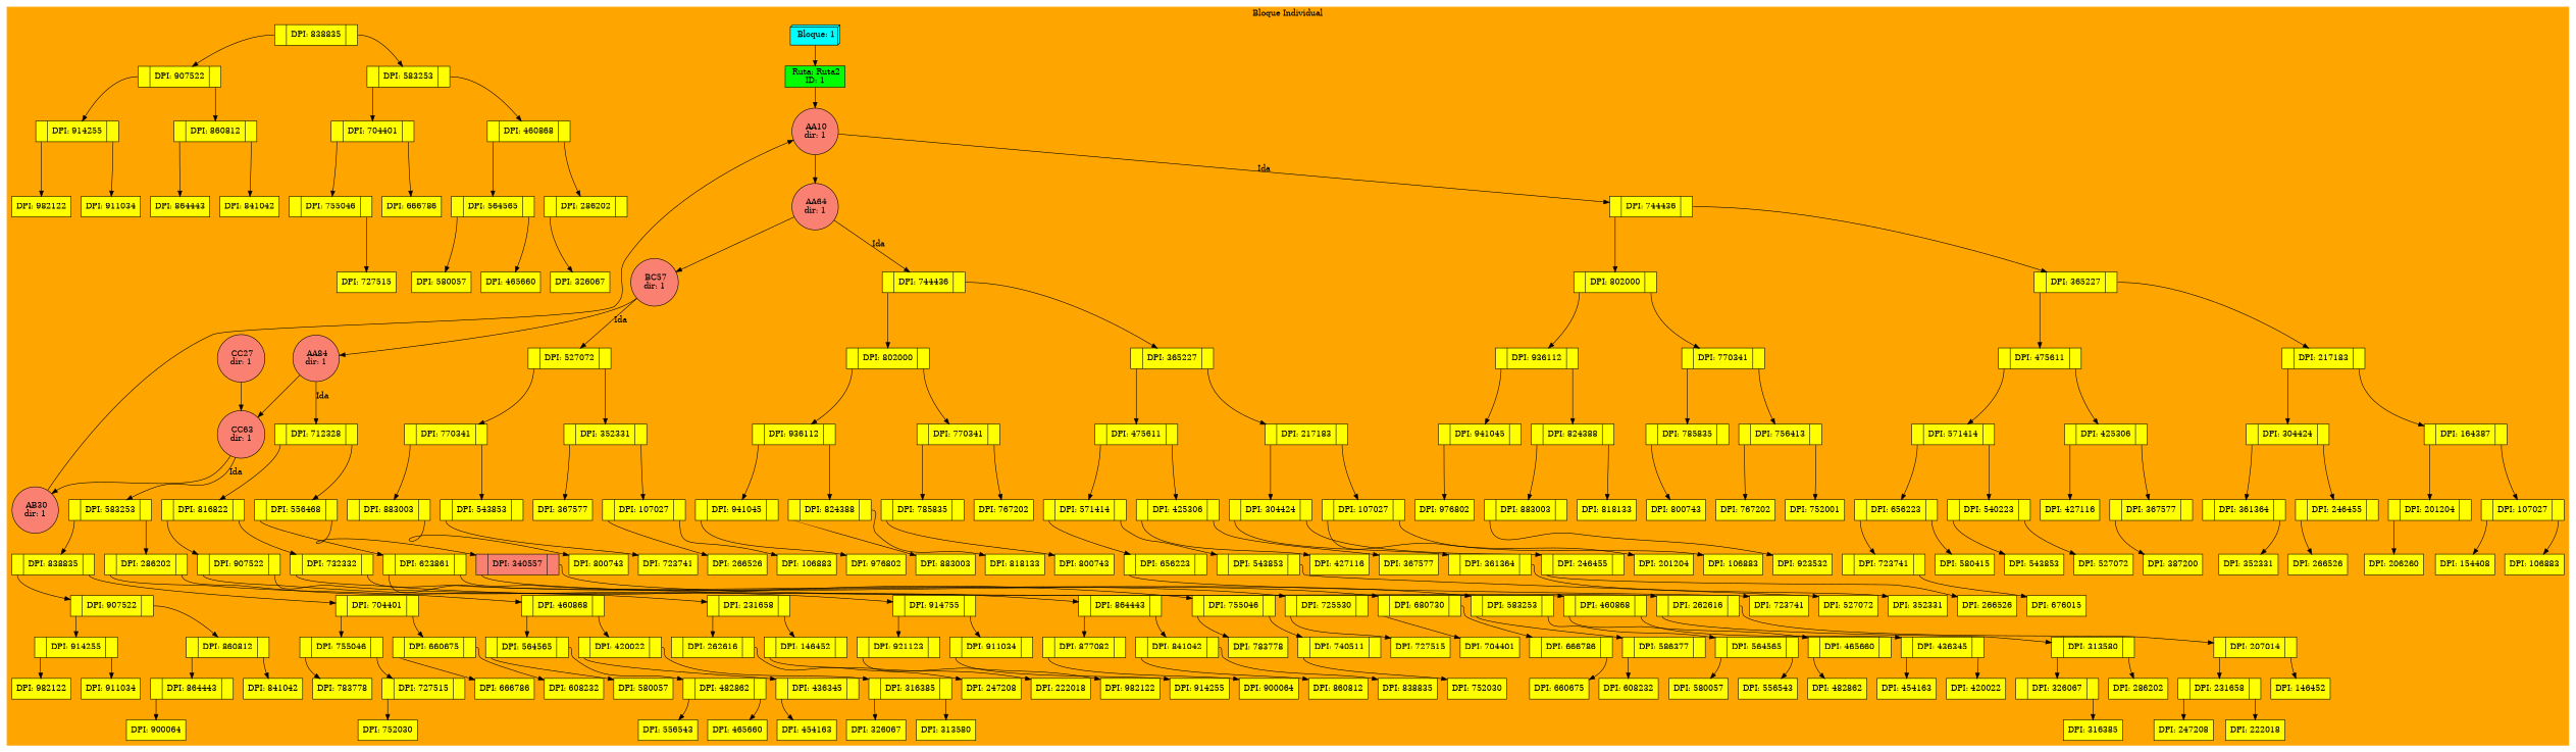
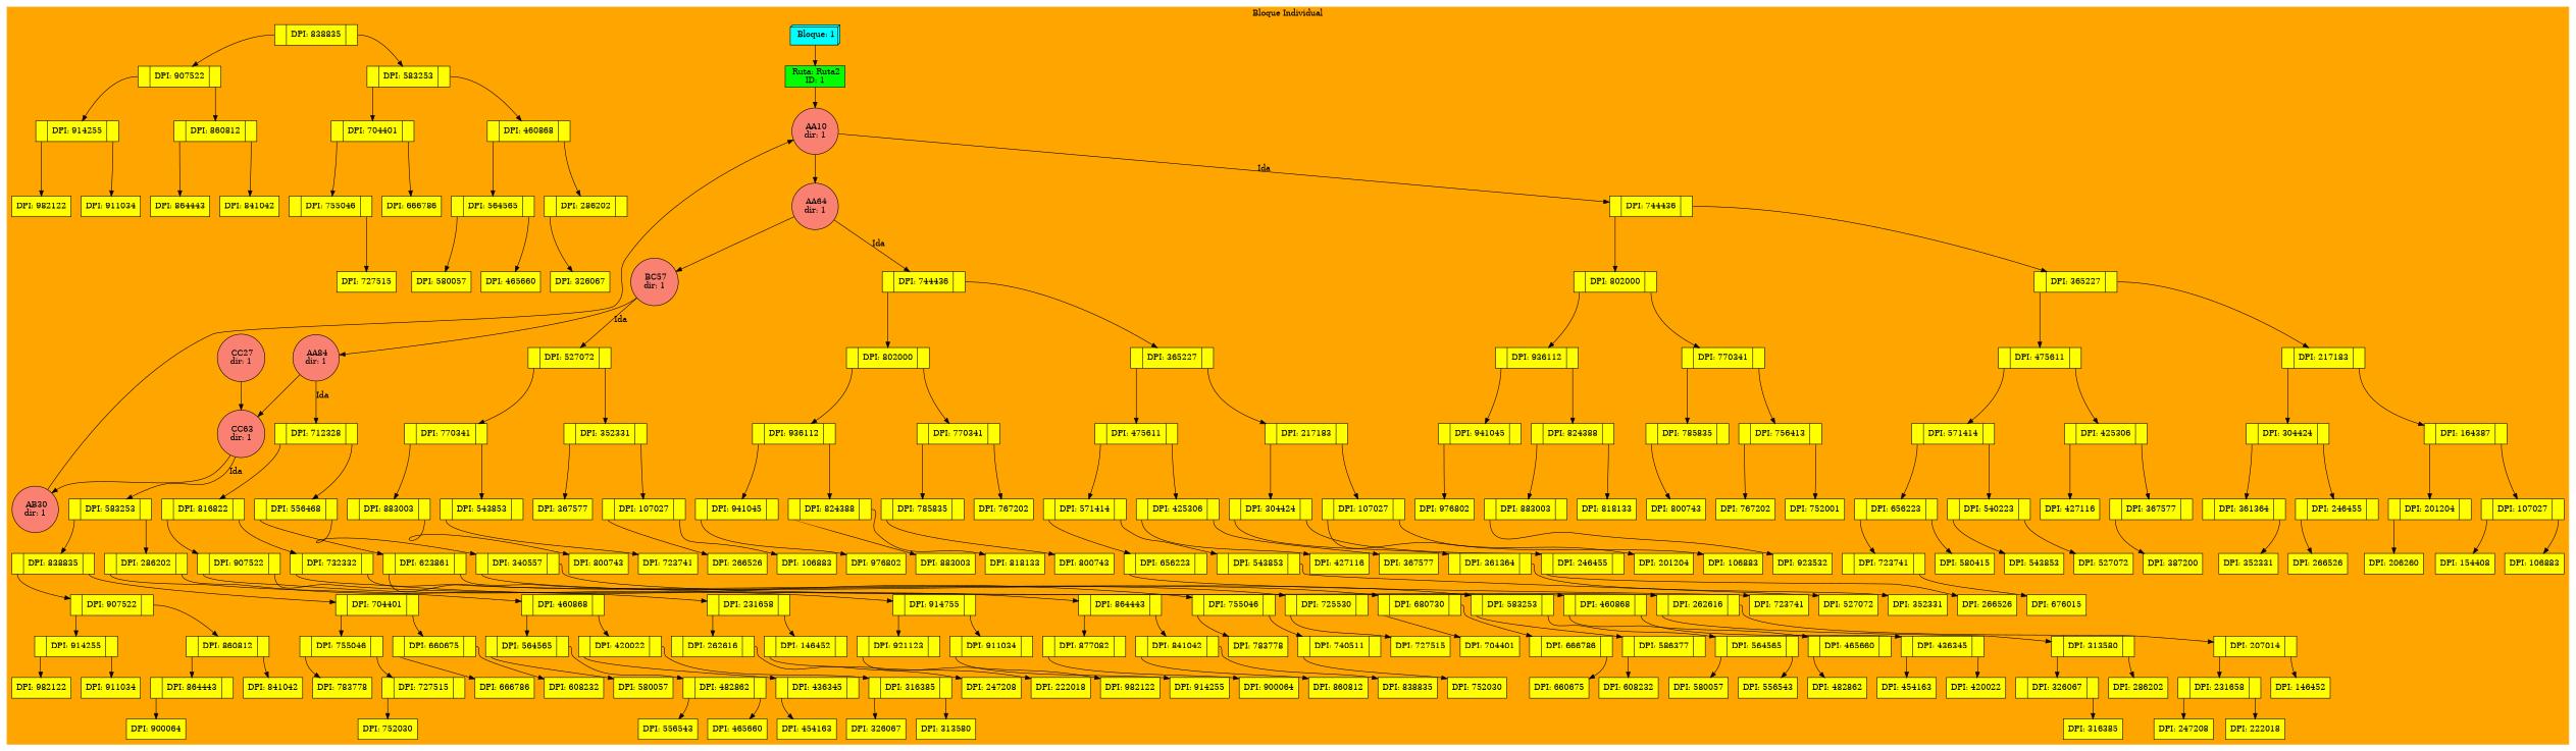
  digraph {
    node [fillcolor=yellow shape=record style=filled]
    edge [tailport=C1]
    n1 [fillcolor=cyan label=" Bloque: 1" shape=box3d]
    n2 [fillcolor=green label=" Ruta: Ruta2&#92;nID: 1" shape=box]
    n3 [fillcolor=salmon label=" AA10&#92;ndir: 1" shape=circle]
    n4 [label="<C1>| DPI: 744436|<C0>"]
    n5 [fillcolor=salmon label=" AA64&#92;ndir: 1" shape=circle]
    n6 [label="<C1>| DPI: 365227|<C0>"]
    n7 [label="<C1>| DPI: 802000|<C0>"]
    n8 [label="<C1>| DPI: 217183|<C0>"]
    n9 [label="<C1>| DPI: 475611|<C0>"]
    n10 [label="<C1>| DPI: 164387|<C0>"]
    n11 [label="<C1>| DPI: 304424|<C0>"]
    n12 [label="<C1>| DPI: 107027|<C0>"]
    n13 [label="<C1>| DPI: 201204|<C0>"]
    n14 [label=" DPI: 106883"]
    n15 [label=" DPI: 154408"]
    n16 [label=" DPI: 206260"]
    n17 [label="<C1>| DPI: 246455|<C0>"]
    n18 [label="<C1>| DPI: 361364|<C0>"]
    n19 [label=" DPI: 266526"]
    n20 [label=" DPI: 352331"]
    n21 [label="<C1>| DPI: 425306|<C0>"]
    n22 [label="<C1>| DPI: 571414|<C0>"]
    n23 [label="<C1>| DPI: 367577|<C0>"]
    n24 [label=" DPI: 427116"]
    n25 [label=" DPI: 387200"]
    n26 [label="<C1>| DPI: 540223|<C0>"]
    n27 [label="<C1>| DPI: 656223|<C0>"]
    n28 [label=" DPI: 527072"]
    n29 [label=" DPI: 543853"]
    n30 [label=" DPI: 580415"]
    n31 [label="<C1>| DPI: 723741|<C0>"]
    n32 [label=" DPI: 676015"]
    n33 [label="<C1>| DPI: 770341|<C0>"]
    n34 [label="<C1>| DPI: 936112|<C0>"]
    n35 [label="<C1>| DPI: 756413|<C0>"]
    n36 [label="<C1>| DPI: 785835|<C0>"]
    n37 [label=" DPI: 752001"]
    n38 [label=" DPI: 767202"]
    n39 [label=" DPI: 800743"]
    n40 [label="<C1>| DPI: 824388|<C0>"]
    n41 [label="<C1>| DPI: 941045|<C0>"]
    n42 [label=" DPI: 818133"]
    n43 [label="<C1>| DPI: 883003|<C0>"]
    n44 [label=" DPI: 923532"]
    n45 [label=" DPI: 976802"]
    n46 [label="<C1>| DPI: 744436|<C0>"]
    n47 [fillcolor=salmon label=" BC57&#92;ndir: 1" shape=circle]
    n48 [label="<C1>| DPI: 365227|<C0>"]
    n49 [label="<C1>| DPI: 802000|<C0>"]
    n50 [label="<C1>| DPI: 217183|<C0>"]
    n51 [label="<C1>| DPI: 475611|<C0>"]
    n52 [label="<C1>| DPI: 107027|<C0>"]
    n53 [label="<C1>| DPI: 304424|<C0>"]
    n54 [label=" DPI: 106883"]
    n55 [label=" DPI: 201204"]
    n56 [label="<C1>| DPI: 246455|<C0>"]
    n57 [label="<C1>| DPI: 361364|<C0>"]
    n58 [label=" DPI: 266526"]
    n59 [label=" DPI: 352331"]
    n60 [label="<C1>| DPI: 425306|<C0>"]
    n61 [label="<C1>| DPI: 571414|<C0>"]
    n62 [label=" DPI: 367577"]
    n63 [label=" DPI: 427116"]
    n64 [label="<C1>| DPI: 543853|<C0>"]
    n65 [label="<C1>| DPI: 656223|<C0>"]
    n66 [label=" DPI: 527072"]
    n67 [label=" DPI: 723741"]
    n68 [label="<C1>| DPI: 770341|<C0>"]
    n69 [label="<C1>| DPI: 936112|<C0>"]
    n70 [label=" DPI: 767202"]
    n71 [label="<C1>| DPI: 785835|<C0>"]
    n72 [label=" DPI: 800743"]
    n73 [label="<C1>| DPI: 824388|<C0>"]
    n74 [label="<C1>| DPI: 941045|<C0>"]
    n75 [label=" DPI: 818133"]
    n76 [label=" DPI: 883003"]
    n77 [label=" DPI: 976802"]
    n78 [label="<C1>| DPI: 527072|<C0>"]
    n79 [fillcolor=salmon label=" AA84&#92;ndir: 1" shape=circle]
    n80 [label="<C1>| DPI: 352331|<C0>"]
    n81 [label="<C1>| DPI: 770341|<C0>"]
    n82 [label="<C1>| DPI: 107027|<C0>"]
    n83 [label=" DPI: 367577"]
    n84 [label=" DPI: 106883"]
    n85 [label=" DPI: 266526"]
    n86 [label="<C1>| DPI: 543853|<C0>"]
    n87 [label="<C1>| DPI: 883003|<C0>"]
    n88 [label=" DPI: 723741"]
    n89 [label=" DPI: 800743"]
    n90 [label="<C1>| DPI: 712328|<C0>"]
    n91 [fillcolor=salmon label=" CC63&#92;ndir: 1" shape=circle]
    n92 [label="<C1>| DPI: 556468|<C0>"]
    n93 [label="<C1>| DPI: 816822|<C0>"]
-   n94 [fillcolor=salmon label="<C1>| DPI: 340557|<C0>"]
+   n94 [label="<C1>| DPI: 340557|<C0>"]
    n95 [label="<C1>| DPI: 623861|<C0>"]
    n96 [label="<C1>| DPI: 262616|<C0>"]
    n97 [label="<C1>| DPI: 460868|<C0>"]
    n98 [label="<C1>| DPI: 207014|<C0>"]
    n99 [label="<C1>| DPI: 313580|<C0>"]
    n100 [label=" DPI: 146452"]
    n101 [label="<C1>| DPI: 231658|<C0>"]
    n102 [label=" DPI: 222018"]
    n103 [label=" DPI: 247208"]
    n104 [label=" DPI: 286202"]
    n105 [label="<C1>| DPI: 326067|<C0>"]
    n106 [label=" DPI: 316385"]
    n107 [label="<C1>| DPI: 436345|<C0>"]
    n108 [label="<C1>| DPI: 465660|<C0>"]
    n109 [label=" DPI: 420022"]
    n110 [label=" DPI: 454163"]
    n111 [label=" DPI: 482862"]
    n112 [label="<C1>| DPI: 583253|<C0>"]
    n113 [label="<C1>| DPI: 680730|<C0>"]
    n114 [label="<C1>| DPI: 564565|<C0>"]
    n115 [label="<C1>| DPI: 586377|<C0>"]
    n116 [label=" DPI: 556543"]
    n117 [label=" DPI: 580057"]
    n118 [label=" DPI: 608232"]
    n119 [label="<C1>| DPI: 666786|<C0>"]
    n120 [label=" DPI: 704401"]
    n121 [label=" DPI: 660675"]
    n122 [label="<C1>| DPI: 732332|<C0>"]
    n123 [label="<C1>| DPI: 907522|<C0>"]
    n124 [label="<C1>| DPI: 725530|<C0>"]
    n125 [label="<C1>| DPI: 755046|<C0>"]
    n126 [label=" DPI: 727515"]
    n127 [label="<C1>| DPI: 740511|<C0>"]
    n128 [label=" DPI: 783778"]
    n129 [label=" DPI: 752030"]
    n130 [label="<C1>| DPI: 864443|<C0>"]
    n131 [label="<C1>| DPI: 914755|<C0>"]
    n132 [label="<C1>| DPI: 841042|<C0>"]
    n133 [label="<C1>| DPI: 877082|<C0>"]
    n134 [label=" DPI: 838835"]
    n135 [label=" DPI: 860812"]
    n136 [label=" DPI: 900064"]
    n137 [label="<C1>| DPI: 911034|<C0>"]
    n138 [label="<C1>| DPI: 921123|<C0>"]
    n139 [label=" DPI: 914255"]
    n140 [label=" DPI: 982122"]
    n141 [label="<C1>| DPI: 583253|<C0>"]
    n142 [fillcolor=salmon label=" AB30&#92;ndir: 1" shape=circle]
    n143 [label="<C1>| DPI: 286202|<C0>"]
    n144 [label="<C1>| DPI: 838835|<C0>"]
    n145 [label="<C1>| DPI: 231658|<C0>"]
    n146 [label="<C1>| DPI: 460868|<C0>"]
    n147 [label="<C1>| DPI: 146452|<C0>"]
    n148 [label="<C1>| DPI: 262616|<C0>"]
    n149 [label=" DPI: 222018"]
    n150 [label=" DPI: 247208"]
    n151 [label="<C1>| DPI: 420022|<C0>"]
    n152 [label="<C1>| DPI: 564565|<C0>"]
    n153 [label="<C1>| DPI: 316385|<C0>"]
    n154 [label="<C1>| DPI: 436345|<C0>"]
    n155 [label=" DPI: 313580"]
    n156 [label=" DPI: 326067"]
    n157 [label=" DPI: 454163"]
    n158 [label="<C1>| DPI: 482862|<C0>"]
    n159 [label=" DPI: 580057"]
    n160 [label=" DPI: 465660"]
    n161 [label=" DPI: 556543"]
    n162 [label="<C1>| DPI: 704401|<C0>"]
    n163 [label="<C1>| DPI: 907522|<C0>"]
    n164 [label="<C1>| DPI: 660675|<C0>"]
    n165 [label="<C1>| DPI: 755046|<C0>"]
    n166 [label=" DPI: 608232"]
    n167 [label=" DPI: 666786"]
    n168 [label="<C1>| DPI: 727515|<C0>"]
    n169 [label=" DPI: 783778"]
    n170 [label=" DPI: 752030"]
    n171 [label="<C1>| DPI: 860812|<C0>"]
    n172 [label="<C1>| DPI: 914255|<C0>"]
    n173 [label=" DPI: 841042"]
    n174 [label="<C1>| DPI: 864443|<C0>"]
    n175 [label=" DPI: 900064"]
    n176 [label=" DPI: 911034"]
    n177 [label=" DPI: 982122"]
    n178 [label="<C1>| DPI: 838835|<C0>"]
    n179 [fillcolor=salmon label=" CC27&#92;ndir: 1" shape=circle]
    n180 [label="<C1>| DPI: 583253|<C0>"]
    n181 [label="<C1>| DPI: 907522|<C0>"]
    n182 [label="<C1>| DPI: 460868|<C0>"]
    n183 [label="<C1>| DPI: 704401|<C0>"]
    n184 [label="<C1>| DPI: 286202|<C0>"]
    n185 [label="<C1>| DPI: 564565|<C0>"]
    n186 [label=" DPI: 326067"]
    n187 [label=" DPI: 465660"]
    n188 [label=" DPI: 580057"]
    n189 [label=" DPI: 666786"]
    n190 [label="<C1>| DPI: 755046|<C0>"]
    n191 [label=" DPI: 727515"]
    n192 [label="<C1>| DPI: 860812|<C0>"]
    n193 [label="<C1>| DPI: 914255|<C0>"]
    n194 [label=" DPI: 841042"]
    n195 [label=" DPI: 864443"]
    n196 [label=" DPI: 911034"]
    n197 [label=" DPI: 982122"]
    subgraph cluster_1 {
      color=orange
      label="Bloque Individual"
      style="filled, bold"
      n1
      n2
      n3
      n4
      n5
      n6
      n7
      n8
      n9
      n10
      n11
      n12
      n13
      n14
      n15
      n16
      n17
      n18
      n19
      n20
      n21
      n22
      n23
      n24
      n25
      n26
      n27
      n28
      n29
      n30
      n31
      n32
      n33
      n34
      n35
      n36
      n37
      n38
      n39
      n40
      n41
      n42
      n43
      n44
      n45
      n46
      n47
      n48
      n49
      n50
      n51
      n52
      n53
      n54
      n55
      n56
      n57
      n58
      n59
      n60
      n61
      n62
      n63
      n64
      n65
      n66
      n67
      n68
      n69
      n70
      n71
      n72
      n73
      n74
      n75
      n76
      n77
      n78
      n79
      n80
      n81
      n82
      n83
      n84
      n85
      n86
      n87
      n88
      n89
      n90
      n91
      n92
      n93
      n94
      n95
      n96
      n97
      n98
      n99
      n100
      n101
      n102
      n103
      n104
      n105
      n106
      n107
      n108
      n109
      n110
      n111
      n112
      n113
      n114
      n115
      n116
      n117
      n118
      n119
      n120
      n121
      n122
      n123
      n124
      n125
      n126
      n127
      n128
      n129
      n130
      n131
      n132
      n133
      n134
      n135
      n136
      n137
      n138
      n139
      n140
      n141
      n142
      n143
      n144
      n145
      n146
      n147
      n148
      n149
      n150
      n151
      n152
      n153
      n154
      n155
      n156
      n157
      n158
      n159
      n160
      n161
      n162
      n163
      n164
      n165
      n166
      n167
      n168
      n169
      n170
      n171
      n172
      n173
      n174
      n175
      n176
      n177
      n178
      n179
      n180
      n181
      n182
      n183
      n184
      n185
      n186
      n187
      n188
      n189
      n190
      n191
      n192
      n193
      n194
      n195
      n196
      n197
    }
    n1 -> n2
    n2 -> n3
    n3 -> n4 [label=Ida]
    n3 -> n5
    n4 -> n6 [tailport=C0]
    n4 -> n7
    n5 -> n46 [label=Ida]
    n5 -> n47
    n6 -> n8 [tailport=C0]
    n6 -> n9
    n7 -> n33 [tailport=C0]
    n7 -> n34
    n8 -> n10 [tailport=C0]
    n8 -> n11
    n9 -> n21 [tailport=C0]
    n9 -> n22
    n10 -> n12 [tailport=C0]
    n10 -> n13
    n11 -> n17 [tailport=C0]
    n11 -> n18
    n12 -> n14 [tailport=C0]
    n12 -> n15
    n13 -> n16
    n17 -> n19
    n18 -> n20 [tailport=C0]
    n21 -> n23 [tailport=C0]
    n21 -> n24
    n22 -> n26 [tailport=C0]
    n22 -> n27
    n23 -> n25
    n26 -> n28 [tailport=C0]
    n26 -> n29
    n27 -> n30 [tailport=C0]
    n27 -> n31
    n31 -> n32 [tailport=C0]
    n33 -> n35 [tailport=C0]
    n33 -> n36
    n34 -> n40 [tailport=C0]
    n34 -> n41
    n35 -> n37 [tailport=C0]
    n35 -> n38
    n36 -> n39
    n40 -> n42 [tailport=C0]
    n40 -> n43
    n41 -> n45
    n43 -> n44
    n46 -> n48 [tailport=C0]
    n46 -> n49
    n47 -> n78 [label=Ida]
    n47 -> n79
    n48 -> n50 [tailport=C0]
    n48 -> n51
    n49 -> n68 [tailport=C0]
    n49 -> n69
    n50 -> n52 [tailport=C0]
    n50 -> n53
    n51 -> n60 [tailport=C0]
    n51 -> n61
    n52 -> n54 [tailport=C0]
    n52 -> n55
    n53 -> n56 [tailport=C0]
    n53 -> n57
    n56 -> n58
    n57 -> n59 [tailport=C0]
    n60 -> n62 [tailport=C0]
    n60 -> n63
    n61 -> n64 [tailport=C0]
    n61 -> n65
    n64 -> n66 [tailport=C0]
    n65 -> n67
    n68 -> n70 [tailport=C0]
    n68 -> n71
    n69 -> n73 [tailport=C0]
    n69 -> n74
    n71 -> n72
    n73 -> n75 [tailport=C0]
    n73 -> n76
    n74 -> n77
    n78 -> n80 [tailport=C0]
    n78 -> n81
    n79 -> n90 [label=Ida]
    n79 -> n91
    n80 -> n82 [tailport=C0]
    n80 -> n83
    n81 -> n86 [tailport=C0]
    n81 -> n87
    n82 -> n84 [tailport=C0]
    n82 -> n85
    n86 -> n88
    n87 -> n89 [tailport=C0]
    n90 -> n92 [tailport=C0]
    n90 -> n93
    n91 -> n141 [label=Ida]
    n91 -> n142
    n92 -> n94 [tailport=C0]
    n92 -> n95
    n93 -> n122 [tailport=C0]
    n93 -> n123
    n94 -> n96 [tailport=C0]
    n94 -> n97
    n95 -> n112 [tailport=C0]
    n95 -> n113
    n96 -> n98 [tailport=C0]
    n96 -> n99
    n97 -> n107 [tailport=C0]
    n97 -> n108
    n98 -> n100 [tailport=C0]
    n98 -> n101
    n99 -> n104 [tailport=C0]
    n99 -> n105
    n101 -> n102 [tailport=C0]
    n101 -> n103
    n105 -> n106 [tailport=C0]
    n107 -> n109 [tailport=C0]
    n107 -> n110
    n108 -> n111
    n112 -> n114 [tailport=C0]
    n112 -> n115
    n113 -> n119 [tailport=C0]
    n113 -> n120
    n114 -> n116 [tailport=C0]
    n114 -> n117
    n115 -> n118
    n119 -> n121 [tailport=C0]
    n122 -> n124 [tailport=C0]
    n122 -> n125
    n123 -> n130 [tailport=C0]
    n123 -> n131
    n124 -> n126
    n125 -> n127 [tailport=C0]
    n125 -> n128
    n127 -> n129
    n130 -> n132 [tailport=C0]
    n130 -> n133
    n131 -> n137 [tailport=C0]
    n131 -> n138
    n132 -> n134 [tailport=C0]
    n132 -> n135
    n133 -> n136
    n137 -> n139
    n138 -> n140
    n141 -> n143 [tailport=C0]
    n141 -> n144
    n142 -> n3
    n143 -> n145 [tailport=C0]
    n143 -> n146
    n144 -> n162 [tailport=C0]
    n144 -> n163
    n145 -> n147 [tailport=C0]
    n145 -> n148
    n146 -> n151 [tailport=C0]
    n146 -> n152
    n147 -> n149
    n148 -> n150 [tailport=C0]
    n151 -> n153 [tailport=C0]
    n151 -> n154
    n152 -> n158 [tailport=C0]
    n152 -> n159
    n153 -> n155 [tailport=C0]
    n153 -> n156
    n154 -> n157
    n158 -> n160 [tailport=C0]
    n158 -> n161
    n162 -> n164 [tailport=C0]
    n162 -> n165
    n163 -> n171 [tailport=C0]
    n163 -> n172
    n164 -> n166 [tailport=C0]
    n164 -> n167
    n165 -> n168 [tailport=C0]
    n165 -> n169
    n168 -> n170
    n171 -> n173 [tailport=C0]
    n171 -> n174
    n172 -> n176 [tailport=C0]
    n172 -> n177
    n174 -> n175
    n178 -> n180 [tailport=C0]
    n178 -> n181
    n179 -> n91
    n180 -> n182 [tailport=C0]
    n180 -> n183
    n181 -> n192 [tailport=C0]
    n181 -> n193
    n182 -> n184 [tailport=C0]
    n182 -> n185
    n183 -> n189 [tailport=C0]
    n183 -> n190
    n184 -> n186
    n185 -> n187 [tailport=C0]
    n185 -> n188
    n190 -> n191 [tailport=C0]
    n192 -> n194 [tailport=C0]
    n192 -> n195
    n193 -> n196 [tailport=C0]
    n193 -> n197
  }
